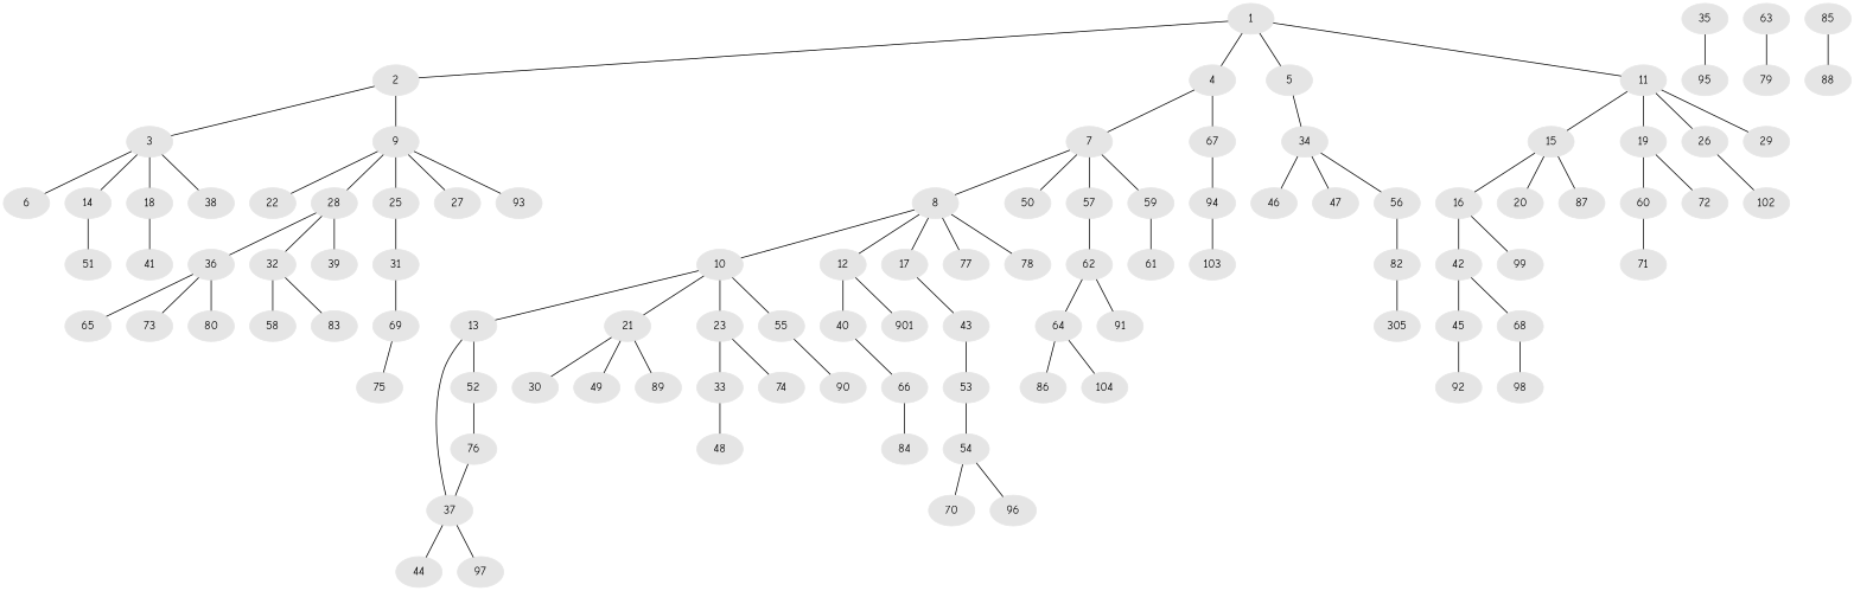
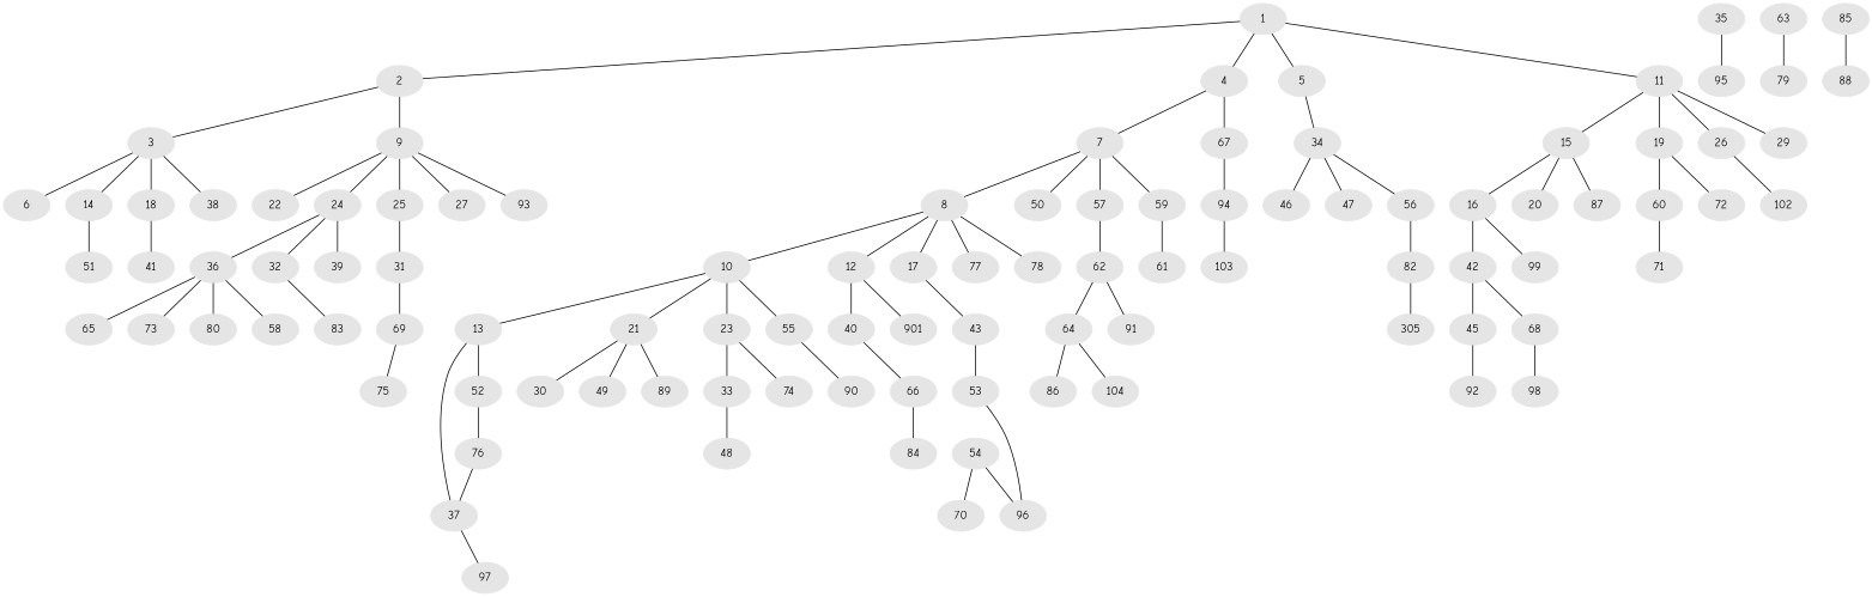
  graph {
    fontname="Comic Neue"
    node [color=gray90 fontname="Comic Neue" style=filled]
    edge [fontname="Comic Neue"]
    1
    2
    4
    5
    11
    3
    9
    7
    67
    34
    15
    19
    26
    29
    6
    14
    18
    38
    22
-   24 [label=28]
+   24
    25
    27
    93
    51
    41
    8
    50
    57
    59
    94
    46
    47
    56
    10
    12
    17
    77
    78
    62
    61
    13
    21
    23
    55
    40
    n46 [label=901]
    43
    36
    32
    39
    31
    37
    52
    30
    49
    89
    33
    74
    90
    16
    20
    87
    60
    72
    102
    66
-   44
    97
    76
    42
    99
    45
    68
    53
    54
    71
    65
    73
    80
    48
    58
    83
    69
    35
    95
    63
    79
    75
    82
    84
    92
    98
    70
    96
    n95 [label=305]
    64
    91
    86
    104
    103
    85
    88
    1 -- 2
    1 -- 4
    1 -- 5
    1 -- 11
    2 -- 3
    2 -- 9
    4 -- 7
    4 -- 67
    5 -- 34
    11 -- 15
    11 -- 19
    11 -- 26
    11 -- 29
    3 -- 6
    3 -- 14
    3 -- 18
    3 -- 38
    9 -- 22
    9 -- 24
    9 -- 25
    9 -- 27
    9 -- 93
    7 -- 8
    7 -- 50
    7 -- 57
    7 -- 59
    67 -- 94
    34 -- 46
    34 -- 47
    34 -- 56
    15 -- 16
    15 -- 20
    15 -- 87
    19 -- 60
    19 -- 72
    26 -- 102
    14 -- 51
    18 -- 41
    24 -- 36
    24 -- 32
    24 -- 39
    25 -- 31
    8 -- 10
    8 -- 12
    8 -- 17
    8 -- 77
    8 -- 78
    57 -- 62
    59 -- 61
    94 -- 103
    56 -- 82
    10 -- 13
    10 -- 21
    10 -- 23
    10 -- 55
    12 -- 40
    12 -- n46
    17 -- 43
    62 -- 64
    62 -- 91
    13 -- 37
    13 -- 52
    21 -- 30
    21 -- 49
    21 -- 89
    23 -- 33
    23 -- 74
    55 -- 90
    40 -- 66
    43 -- 53
    36 -- 65
    36 -- 73
    36 -- 80
-   32 -- 58
+   36 -- 58
    32 -- 83
    31 -- 69
-   37 -- 44
    37 -- 97
    52 -- 76
    33 -- 48
    16 -- 42
    16 -- 99
    60 -- 71
    66 -- 84
    76 -- 37
    42 -- 45
    42 -- 68
    45 -- 92
    68 -- 98
-   53 -- 54
+   53 -- 96
    54 -- 70
    54 -- 96
    69 -- 75
    35 -- 95
    63 -- 79
    82 -- n95
    64 -- 86
    64 -- 104
    85 -- 88
  }
